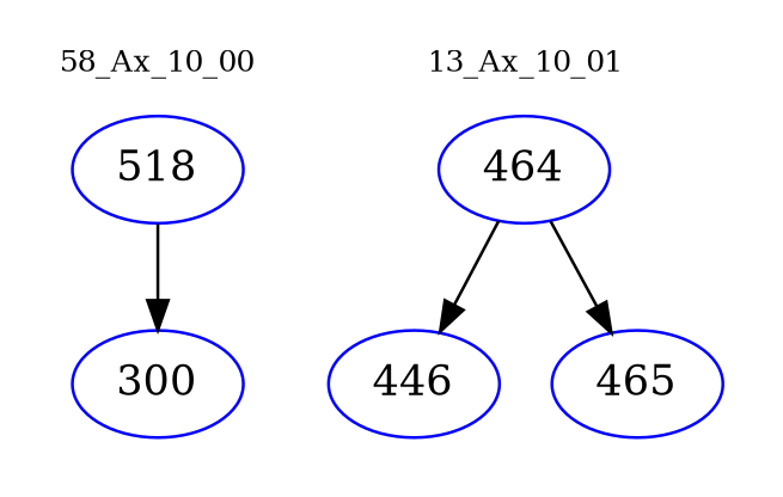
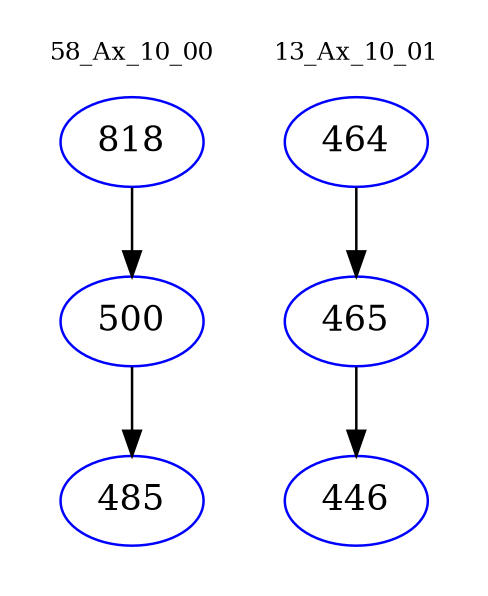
  digraph {
    node [color=blue]
    edge [color=black]
-   n1 [label=300]
-   n3 [label=518]
+   n1 [label=500]
+   n2 [label=485]
+   n3 [label=818]
    n4 [label=464]
    n5 [label=446]
    n6 [label=465]
    subgraph cluster_1 {
      color=white
      fontsize=10
      label="58_Ax_10_00"
      n1
+     n2
      n3
    }
    subgraph cluster_2 {
      color=white
      fontsize=10
      label="13_Ax_10_01"
      n4
      n5
      n6
    }
+   n1 -> n2
    n3 -> n1
-   n4 -> n5
+   n6 -> n5
    n4 -> n6
  }
